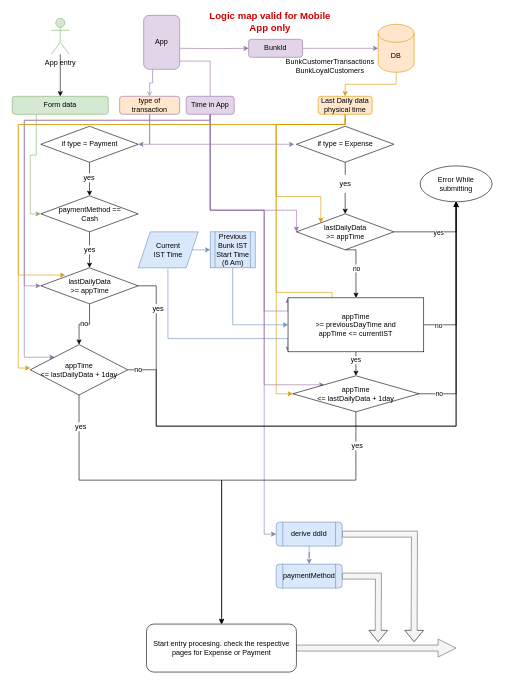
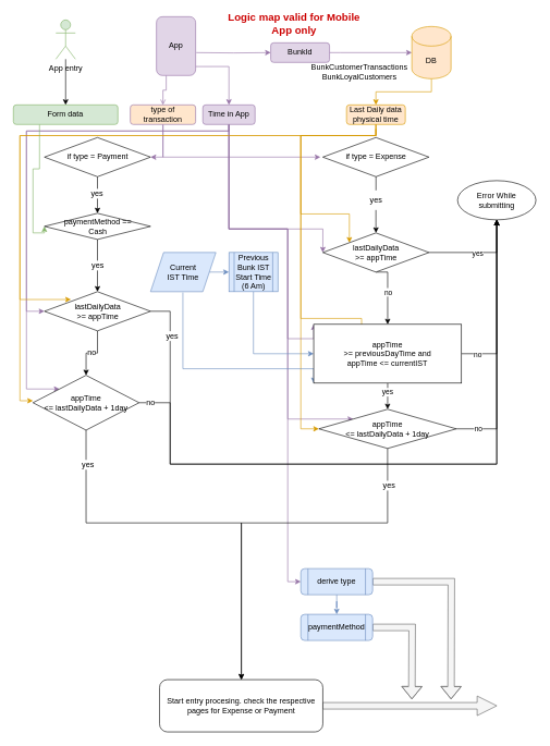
  <mxCell id="0" />
  <mxCell id="1" parent="0" />
  <mxCell id="2" style="edgeStyle=orthogonalEdgeStyle;rounded=0;orthogonalLoop=1;jettySize=auto;html=1;fillColor=#e1d5e7;strokeColor=#9673a6;" parent="1" source="4" edge="1"><mxGeometry relative="1" as="geometry"><mxPoint x="490" y="240" as="targetPoint" /><Array as="points"><mxPoint x="249" y="240" /></Array></mxGeometry></mxCell>
  <mxCell id="3" style="edgeStyle=orthogonalEdgeStyle;rounded=0;orthogonalLoop=1;jettySize=auto;html=1;exitX=0.5;exitY=1;exitDx=0;exitDy=0;entryX=1;entryY=0.5;entryDx=0;entryDy=0;fontSize=12;fontColor=#000000;fillColor=#e1d5e7;strokeColor=#9673a6;" parent="1" source="4" target="54" edge="1"><mxGeometry relative="1" as="geometry"><Array as="points"><mxPoint x="249" y="240" /></Array></mxGeometry></mxCell>
  <mxCell id="4" value="type of transaction" style="rounded=1;whiteSpace=wrap;html=1;fillColor=#ffe6cc;strokeColor=#9673a6;" parent="1" vertex="1"><mxGeometry x="199" y="160" width="100" height="30" as="geometry" /></mxCell>
  <mxCell id="5" style="edgeStyle=orthogonalEdgeStyle;rounded=0;orthogonalLoop=1;jettySize=auto;html=1;entryX=0;entryY=0.5;entryDx=0;entryDy=0;fillColor=#e1d5e7;strokeColor=#9673a6;" parent="1" source="10" target="39" edge="1"><mxGeometry relative="1" as="geometry"><Array as="points"><mxPoint x="350" y="350" /><mxPoint x="494" y="350" /></Array></mxGeometry></mxCell>
  <mxCell id="6" style="edgeStyle=orthogonalEdgeStyle;rounded=0;orthogonalLoop=1;jettySize=auto;html=1;entryX=0;entryY=0;entryDx=0;entryDy=0;fillColor=#e1d5e7;strokeColor=#9673a6;" parent="1" source="10" target="51" edge="1"><mxGeometry relative="1" as="geometry"><Array as="points"><mxPoint x="350" y="350" /><mxPoint x="440" y="350" /><mxPoint x="440" y="641" /></Array></mxGeometry></mxCell>
  <mxCell id="7" style="edgeStyle=orthogonalEdgeStyle;rounded=0;orthogonalLoop=1;jettySize=auto;html=1;exitX=0.5;exitY=1;exitDx=0;exitDy=0;entryX=0;entryY=0.5;entryDx=0;entryDy=0;fontSize=12;fontColor=#000000;fillColor=#e1d5e7;strokeColor=#9673a6;" parent="1" source="10" target="63" edge="1"><mxGeometry relative="1" as="geometry"><mxPoint x="343" y="190" as="sourcePoint" /><mxPoint x="60.5" y="476" as="targetPoint" /><Array as="points"><mxPoint x="350" y="200" /><mxPoint x="40" y="200" /><mxPoint x="40" y="476" /></Array></mxGeometry></mxCell>
  <mxCell id="8" style="edgeStyle=orthogonalEdgeStyle;rounded=0;orthogonalLoop=1;jettySize=auto;html=1;exitX=0.5;exitY=1;exitDx=0;exitDy=0;entryX=0;entryY=0;entryDx=0;entryDy=0;fontSize=12;fontColor=#000000;fillColor=#e1d5e7;strokeColor=#9673a6;" parent="1" source="10" target="67" edge="1"><mxGeometry relative="1" as="geometry"><Array as="points"><mxPoint x="350" y="200" /><mxPoint x="40" y="200" /><mxPoint x="40" y="595" /></Array></mxGeometry></mxCell>
  <mxCell id="9" style="edgeStyle=orthogonalEdgeStyle;rounded=0;orthogonalLoop=1;jettySize=auto;html=1;entryX=0;entryY=0.5;entryDx=0;entryDy=0;fontSize=12;fontColor=#000000;fillColor=#e1d5e7;strokeColor=#9673a6;" parent="1" source="10" target="72" edge="1"><mxGeometry relative="1" as="geometry"><Array as="points"><mxPoint x="350" y="350" /><mxPoint x="440" y="350" /><mxPoint x="440" y="890" /></Array></mxGeometry></mxCell>
  <mxCell id="10" value="Time in App" style="rounded=1;whiteSpace=wrap;html=1;fillColor=#e1d5e7;strokeColor=#9673a6;" parent="1" vertex="1"><mxGeometry x="310" y="160" width="80" height="30" as="geometry" /></mxCell>
  <mxCell id="11" style="edgeStyle=orthogonalEdgeStyle;rounded=0;orthogonalLoop=1;jettySize=auto;html=1;exitX=1;exitY=0.5;exitDx=0;exitDy=0;entryX=0;entryY=0.5;entryDx=0;entryDy=0;entryPerimeter=0;fillColor=#e1d5e7;strokeColor=#9673a6;" parent="1" source="12" target="16" edge="1"><mxGeometry relative="1" as="geometry"><Array as="points"><mxPoint x="520" y="80" /><mxPoint x="520" y="80" /></Array></mxGeometry></mxCell>
  <mxCell id="12" value="BunkId" style="rounded=1;whiteSpace=wrap;html=1;fillColor=#e1d5e7;strokeColor=#9673a6;" parent="1" vertex="1"><mxGeometry x="414" y="65" width="90" height="30" as="geometry" /></mxCell>
  <mxCell id="13" style="edgeStyle=orthogonalEdgeStyle;rounded=0;orthogonalLoop=1;jettySize=auto;html=1;exitX=0.5;exitY=1;exitDx=0;exitDy=0;entryX=0;entryY=0.5;entryDx=0;entryDy=0;fillColor=#dae8fc;strokeColor=#6c8ebf;" parent="1" source="14" target="44" edge="1"><mxGeometry relative="1" as="geometry" /></mxCell>
  <mxCell id="14" value="&lt;div&gt;Previous Bunk IST &lt;br&gt;&lt;/div&gt;&lt;div&gt;Start Time &lt;/div&gt;(6 Am)" style="shape=process;whiteSpace=wrap;html=1;backgroundOutline=1;fillColor=#dae8fc;strokeColor=#6c8ebf;" parent="1" vertex="1"><mxGeometry x="350" y="386" width="75" height="60" as="geometry" /></mxCell>
  <mxCell id="15" style="edgeStyle=orthogonalEdgeStyle;rounded=0;orthogonalLoop=1;jettySize=auto;html=1;exitX=0.5;exitY=1;exitDx=0;exitDy=0;exitPerimeter=0;fillColor=#ffe6cc;strokeColor=#d79b00;" parent="1" source="16" target="26" edge="1"><mxGeometry relative="1" as="geometry" /></mxCell>
  <mxCell id="16" value="DB" style="shape=cylinder3;whiteSpace=wrap;html=1;boundedLbl=1;backgroundOutline=1;size=15;fillColor=#ffe6cc;strokeColor=#d79b00;" parent="1" vertex="1"><mxGeometry x="630" y="40" width="60" height="80" as="geometry" /></mxCell>
- <mxCell id="17" style="edgeStyle=orthogonalEdgeStyle;rounded=0;orthogonalLoop=1;jettySize=auto;html=1;entryX=0.5;entryY=0;entryDx=0;entryDy=0;exitX=1;exitY=0.848;exitDx=0;exitDy=0;exitPerimeter=0;fillColor=#e1d5e7;strokeColor=#9673a6;endArrow=none;" parent="1" source="30" target="10" edge="1"><mxGeometry relative="1" as="geometry"><mxPoint x="299" y="110" as="sourcePoint" /><Array as="points"><mxPoint x="350" y="101" /></Array></mxGeometry></mxCell>
+ <mxCell id="17" style="edgeStyle=orthogonalEdgeStyle;rounded=0;orthogonalLoop=1;jettySize=auto;html=1;entryX=0.5;entryY=0;entryDx=0;entryDy=0;exitX=1;exitY=0.848;exitDx=0;exitDy=0;exitPerimeter=0;fillColor=#e1d5e7;strokeColor=#9673a6;" parent="1" source="30" target="10" edge="1"><mxGeometry relative="1" as="geometry"><mxPoint x="299" y="110" as="sourcePoint" /><Array as="points"><mxPoint x="350" y="101" /></Array></mxGeometry></mxCell>
  <mxCell id="18" style="edgeStyle=orthogonalEdgeStyle;rounded=0;orthogonalLoop=1;jettySize=auto;html=1;entryX=0.5;entryY=0;entryDx=0;entryDy=0;exitX=0.25;exitY=1;exitDx=0;exitDy=0;fillColor=#e1d5e7;strokeColor=#9673a6;endArrow=open;" parent="1" source="30" target="4" edge="1"><mxGeometry relative="1" as="geometry"><mxPoint x="260" y="140" as="sourcePoint" /></mxGeometry></mxCell>
  <mxCell id="19" style="edgeStyle=orthogonalEdgeStyle;rounded=0;orthogonalLoop=1;jettySize=auto;html=1;entryX=0.5;entryY=0;entryDx=0;entryDy=0;" parent="1" source="20" target="28" edge="1"><mxGeometry relative="1" as="geometry" /></mxCell>
  <mxCell id="20" value="App entry" style="shape=umlActor;verticalLabelPosition=bottom;verticalAlign=top;html=1;outlineConnect=0;fillColor=#d5e8d4;strokeColor=#82b366;" parent="1" vertex="1"><mxGeometry x="85" y="30" width="30" height="60" as="geometry" /></mxCell>
  <mxCell id="21" style="edgeStyle=orthogonalEdgeStyle;rounded=0;orthogonalLoop=1;jettySize=auto;html=1;entryX=0;entryY=0;entryDx=0;entryDy=0;fillColor=#ffe6cc;strokeColor=#d79b00;" parent="1" target="39" edge="1"><mxGeometry relative="1" as="geometry"><mxPoint x="575" y="197" as="sourcePoint" /><mxPoint x="534.375" y="378" as="targetPoint" /><Array as="points"><mxPoint x="575" y="207" /><mxPoint x="460" y="207" /><mxPoint x="460" y="327" /><mxPoint x="534" y="327" /></Array></mxGeometry></mxCell>
  <mxCell id="22" style="edgeStyle=orthogonalEdgeStyle;rounded=0;orthogonalLoop=1;jettySize=auto;html=1;entryX=0.324;entryY=0.144;entryDx=0;entryDy=0;entryPerimeter=0;fillColor=#ffe6cc;strokeColor=#d79b00;" parent="1" target="44" edge="1"><mxGeometry relative="1" as="geometry"><mxPoint x="575" y="197" as="sourcePoint" /><mxPoint x="553.507" y="515.24" as="targetPoint" /><Array as="points"><mxPoint x="575" y="207" /><mxPoint x="460" y="207" /><mxPoint x="460" y="487" /><mxPoint x="553" y="487" /></Array></mxGeometry></mxCell>
  <mxCell id="23" style="edgeStyle=orthogonalEdgeStyle;rounded=0;orthogonalLoop=1;jettySize=auto;html=1;exitX=0.5;exitY=1;exitDx=0;exitDy=0;entryX=0;entryY=0;entryDx=0;entryDy=0;fontSize=12;fontColor=#000000;fillColor=#ffe6cc;strokeColor=#d79b00;" parent="1" edge="1"><mxGeometry relative="1" as="geometry"><mxPoint x="575" y="187" as="sourcePoint" /><mxPoint x="108.125" y="458" as="targetPoint" /><Array as="points"><mxPoint x="575" y="207" /><mxPoint x="30" y="207" /><mxPoint x="30" y="458" /></Array></mxGeometry></mxCell>
  <mxCell id="24" style="edgeStyle=orthogonalEdgeStyle;rounded=0;orthogonalLoop=1;jettySize=auto;html=1;exitX=0.5;exitY=1;exitDx=0;exitDy=0;entryX=0;entryY=0.5;entryDx=0;entryDy=0;fontSize=12;fontColor=#000000;fillColor=#ffe6cc;strokeColor=#d79b00;" parent="1" target="51" edge="1"><mxGeometry relative="1" as="geometry"><mxPoint x="575" y="187" as="sourcePoint" /><mxPoint x="487.74" y="653" as="targetPoint" /><Array as="points"><mxPoint x="575" y="207" /><mxPoint x="460" y="207" /><mxPoint x="460" y="656" /></Array></mxGeometry></mxCell>
  <mxCell id="25" style="edgeStyle=orthogonalEdgeStyle;rounded=0;orthogonalLoop=1;jettySize=auto;html=1;exitX=0.5;exitY=1;exitDx=0;exitDy=0;entryX=0;entryY=0.5;entryDx=0;entryDy=0;fontSize=12;fontColor=#000000;fillColor=#ffe6cc;strokeColor=#d79b00;" parent="1" edge="1"><mxGeometry relative="1" as="geometry"><mxPoint x="575" y="187" as="sourcePoint" /><mxPoint x="50" y="613" as="targetPoint" /><Array as="points"><mxPoint x="575" y="207" /><mxPoint x="30" y="207" /><mxPoint x="30" y="613" /></Array></mxGeometry></mxCell>
  <mxCell id="26" value="Last Daily data physical time" style="rounded=1;whiteSpace=wrap;html=1;fillColor=#ffe6cc;strokeColor=#d79b00;" parent="1" vertex="1"><mxGeometry x="530" y="160" width="90" height="30" as="geometry" /></mxCell>
  <mxCell id="27" style="edgeStyle=orthogonalEdgeStyle;rounded=0;orthogonalLoop=1;jettySize=auto;html=1;exitX=0.25;exitY=1;exitDx=0;exitDy=0;entryX=0;entryY=0.5;entryDx=0;entryDy=0;fontSize=12;fontColor=#000000;fillColor=#d5e8d4;strokeColor=#82b366;" parent="1" source="28" target="59" edge="1"><mxGeometry relative="1" as="geometry"><Array as="points"><mxPoint x="60" y="258" /><mxPoint x="50" y="258" /><mxPoint x="50" y="356" /></Array></mxGeometry></mxCell>
  <mxCell id="28" value="Form data" style="rounded=1;whiteSpace=wrap;html=1;fillColor=#d5e8d4;strokeColor=#82b366;" parent="1" vertex="1"><mxGeometry x="20" y="160" width="160" height="30" as="geometry" /></mxCell>
  <mxCell id="29" style="edgeStyle=orthogonalEdgeStyle;rounded=0;orthogonalLoop=1;jettySize=auto;html=1;fontSize=12;fontColor=#000000;fillColor=#e1d5e7;strokeColor=#9673a6;" parent="1" target="12" edge="1"><mxGeometry relative="1" as="geometry"><mxPoint x="300" y="80" as="sourcePoint" /></mxGeometry></mxCell>
  <mxCell id="30" value="App" style="rounded=1;whiteSpace=wrap;html=1;fillColor=#e1d5e7;strokeColor=#9673a6;" parent="1" vertex="1"><mxGeometry x="239" y="25" width="60" height="90" as="geometry" /></mxCell>
  <mxCell id="31" value="&lt;div&gt;Error While &lt;br&gt;&lt;/div&gt;&lt;div&gt;submitting&lt;/div&gt;" style="ellipse;whiteSpace=wrap;html=1;" parent="1" vertex="1"><mxGeometry x="700" y="276" width="120" height="60" as="geometry" /></mxCell>
  <mxCell id="32" style="edgeStyle=orthogonalEdgeStyle;rounded=0;orthogonalLoop=1;jettySize=auto;html=1;entryX=0;entryY=0.5;entryDx=0;entryDy=0;exitX=1;exitY=0.5;exitDx=0;exitDy=0;fillColor=#dae8fc;strokeColor=#6c8ebf;" parent="1" source="34" target="14" edge="1"><mxGeometry relative="1" as="geometry"><mxPoint x="320" y="416" as="sourcePoint" /></mxGeometry></mxCell>
  <mxCell id="33" style="edgeStyle=orthogonalEdgeStyle;rounded=0;orthogonalLoop=1;jettySize=auto;html=1;exitX=0.495;exitY=1.021;exitDx=0;exitDy=0;entryX=0;entryY=1;entryDx=0;entryDy=0;exitPerimeter=0;fillColor=#dae8fc;strokeColor=#6c8ebf;" parent="1" source="34" target="44" edge="1"><mxGeometry relative="1" as="geometry"><Array as="points"><mxPoint x="280" y="564" /></Array><mxPoint x="280" y="446" as="sourcePoint" /></mxGeometry></mxCell>
  <mxCell id="34" value="Current &lt;br&gt;IST Time" style="shape=parallelogram;perimeter=parallelogramPerimeter;whiteSpace=wrap;html=1;fixedSize=1;fillColor=#dae8fc;strokeColor=#6c8ebf;" parent="1" vertex="1"><mxGeometry x="230" y="386" width="100" height="60" as="geometry" /></mxCell>
  <mxCell id="35" style="edgeStyle=orthogonalEdgeStyle;rounded=0;orthogonalLoop=1;jettySize=auto;html=1;entryX=0.5;entryY=1;entryDx=0;entryDy=0;exitX=1;exitY=0.5;exitDx=0;exitDy=0;" parent="1" source="39" target="31" edge="1"><mxGeometry relative="1" as="geometry"><mxPoint x="760" y="346" as="targetPoint" /></mxGeometry></mxCell>
  <mxCell id="36" value="yes" style="edgeLabel;html=1;align=center;verticalAlign=middle;resizable=0;points=[];" parent="35" vertex="1" connectable="0"><mxGeometry x="-0.716" y="-2" relative="1" as="geometry"><mxPoint x="52" y="-2" as="offset" /></mxGeometry></mxCell>
  <mxCell id="37" value="" style="edgeStyle=orthogonalEdgeStyle;rounded=0;orthogonalLoop=1;jettySize=auto;html=1;exitX=0.5;exitY=1;exitDx=0;exitDy=0;" parent="1" source="39" target="44" edge="1"><mxGeometry relative="1" as="geometry"><Array as="points"><mxPoint x="593" y="416" /></Array></mxGeometry></mxCell>
  <mxCell id="38" value="no" style="edgeLabel;html=1;align=center;verticalAlign=middle;resizable=0;points=[];" parent="37" vertex="1" connectable="0"><mxGeometry x="-0.366" relative="1" as="geometry"><mxPoint y="17" as="offset" /></mxGeometry></mxCell>
  <mxCell id="39" value="lastDailyData &lt;br&gt;&amp;gt;= appTime" style="rhombus;whiteSpace=wrap;html=1;" parent="1" vertex="1"><mxGeometry x="493.75" y="356" width="162.5" height="60" as="geometry" /></mxCell>
  <mxCell id="40" style="edgeStyle=orthogonalEdgeStyle;rounded=0;orthogonalLoop=1;jettySize=auto;html=1;exitX=0.5;exitY=1;exitDx=0;exitDy=0;entryX=0;entryY=0;entryDx=0;entryDy=0;fillColor=#e1d5e7;strokeColor=#9673a6;" parent="1" source="10" target="44" edge="1"><mxGeometry relative="1" as="geometry"><mxPoint x="460" y="386" as="sourcePoint" /><Array as="points"><mxPoint x="350" y="350" /><mxPoint x="440" y="350" /><mxPoint x="440" y="518" /></Array></mxGeometry></mxCell>
  <mxCell id="41" style="edgeStyle=orthogonalEdgeStyle;rounded=0;orthogonalLoop=1;jettySize=auto;html=1;exitX=1;exitY=0.5;exitDx=0;exitDy=0;entryX=0.5;entryY=1;entryDx=0;entryDy=0;" parent="1" source="44" target="31" edge="1"><mxGeometry relative="1" as="geometry"><mxPoint x="760" y="386" as="targetPoint" /></mxGeometry></mxCell>
  <mxCell id="42" value="no" style="edgeLabel;html=1;align=center;verticalAlign=middle;resizable=0;points=[];" parent="41" vertex="1" connectable="0"><mxGeometry x="-0.672" y="1" relative="1" as="geometry"><mxPoint x="-18" y="1" as="offset" /></mxGeometry></mxCell>
  <mxCell id="43" value="yes" style="edgeStyle=orthogonalEdgeStyle;rounded=0;orthogonalLoop=1;jettySize=auto;html=1;" parent="1" source="44" target="51" edge="1"><mxGeometry x="-0.301" relative="1" as="geometry"><mxPoint as="offset" /></mxGeometry></mxCell>
  <mxCell id="44" value="appTime&lt;br&gt;&amp;gt;= previousDayTime and &lt;br&gt;appTime &amp;lt;= currentIST " style="whiteSpace=wrap;html=1;rounded=0;" parent="1" vertex="1"><mxGeometry x="479.75" y="496" width="226.25" height="90" as="geometry" /></mxCell>
  <mxCell id="45" value="" style="edgeStyle=orthogonalEdgeStyle;rounded=0;orthogonalLoop=1;jettySize=auto;html=1;startArrow=none;" parent="1" source="55" target="39" edge="1"><mxGeometry relative="1" as="geometry"><mxPoint x="575.1" y="335.963" as="sourcePoint" /></mxGeometry></mxCell>
  <mxCell id="46" value="if type = Expense" style="rhombus;whiteSpace=wrap;html=1;" parent="1" vertex="1"><mxGeometry x="493.75" y="210" width="162.5" height="60" as="geometry" /></mxCell>
  <mxCell id="47" style="edgeStyle=orthogonalEdgeStyle;rounded=0;orthogonalLoop=1;jettySize=auto;html=1;exitX=1;exitY=0.5;exitDx=0;exitDy=0;entryX=0.5;entryY=1;entryDx=0;entryDy=0;" parent="1" source="51" target="31" edge="1"><mxGeometry relative="1" as="geometry"><mxPoint x="760" y="340" as="targetPoint" /></mxGeometry></mxCell>
  <mxCell id="48" value="no" style="edgeLabel;html=1;align=center;verticalAlign=middle;resizable=0;points=[];" parent="47" vertex="1" connectable="0"><mxGeometry x="-0.744" relative="1" as="geometry"><mxPoint x="-16" as="offset" /></mxGeometry></mxCell>
  <mxCell id="49" style="edgeStyle=orthogonalEdgeStyle;rounded=0;orthogonalLoop=1;jettySize=auto;html=1;exitX=0.5;exitY=1;exitDx=0;exitDy=0;fontSize=12;fontColor=#000000;" parent="1" source="51" target="69" edge="1"><mxGeometry relative="1" as="geometry"><Array as="points"><mxPoint x="593" y="800" /><mxPoint x="369" y="800" /></Array></mxGeometry></mxCell>
  <mxCell id="50" value="yes" style="edgeLabel;html=1;align=center;verticalAlign=middle;resizable=0;points=[];fontSize=12;fontColor=#000000;" parent="49" vertex="1" connectable="0"><mxGeometry x="-0.803" y="2" relative="1" as="geometry"><mxPoint as="offset" /></mxGeometry></mxCell>
  <mxCell id="51" value="appTime &lt;br&gt;&amp;lt;= lastDailyData + 1day" style="rhombus;whiteSpace=wrap;html=1;" parent="1" vertex="1"><mxGeometry x="487.74" y="626" width="210.26" height="60" as="geometry" /></mxCell>
  <mxCell id="52" value="" style="edgeStyle=orthogonalEdgeStyle;rounded=0;orthogonalLoop=1;jettySize=auto;html=1;fontSize=16;fontColor=#CC0000;" parent="1" source="54" target="59" edge="1"><mxGeometry relative="1" as="geometry" /></mxCell>
  <mxCell id="53" value="yes" style="edgeLabel;html=1;align=center;verticalAlign=middle;resizable=0;points=[];fontSize=12;fontColor=#000000;" parent="52" vertex="1" connectable="0"><mxGeometry x="-0.127" y="-1" relative="1" as="geometry"><mxPoint y="1" as="offset" /></mxGeometry></mxCell>
  <mxCell id="54" value="if type = Payment" style="rhombus;whiteSpace=wrap;html=1;" parent="1" vertex="1"><mxGeometry x="67.5" y="210" width="162.5" height="60" as="geometry" /></mxCell>
  <mxCell id="55" value="yes" style="text;html=1;align=center;verticalAlign=middle;resizable=0;points=[];autosize=1;strokeColor=none;fillColor=none;" parent="1" vertex="1"><mxGeometry x="555" y="291" width="40" height="30" as="geometry" /></mxCell>
  <mxCell id="56" value="" style="edgeStyle=orthogonalEdgeStyle;rounded=0;orthogonalLoop=1;jettySize=auto;html=1;endArrow=none;" parent="1" source="46" target="55" edge="1"><mxGeometry relative="1" as="geometry"><mxPoint x="575" y="270" as="sourcePoint" /><mxPoint x="575" y="356" as="targetPoint" /></mxGeometry></mxCell>
  <mxCell id="57" value="&lt;font style=&quot;font-size: 16px;&quot; color=&quot;#CC0000&quot;&gt;&lt;b&gt;Logic map valid for Mobile App only&lt;/b&gt;&lt;/font&gt;" style="text;html=1;strokeColor=none;fillColor=none;align=center;verticalAlign=middle;whiteSpace=wrap;rounded=0;" parent="1" vertex="1"><mxGeometry x="340" y="20" width="220" height="30" as="geometry" /></mxCell>
  <mxCell id="58" value="yes" style="edgeStyle=orthogonalEdgeStyle;rounded=0;orthogonalLoop=1;jettySize=auto;html=1;fontSize=12;fontColor=#000000;" parent="1" source="59" target="63" edge="1"><mxGeometry relative="1" as="geometry" /></mxCell>
- <mxCell id="59" value="paymentMethod == &lt;br&gt;Cash" style="rhombus;whiteSpace=wrap;html=1;" parent="1" vertex="1"><mxGeometry x="67.5" y="326" width="162.5" height="60" as="geometry" /></mxCell>
+ <mxCell id="59" value="paymentMethod == &lt;br&gt;Cash" style="rhombus;whiteSpace=wrap;html=1;" parent="1" vertex="1"><mxGeometry x="67.5" y="326" width="162.5" height="40" as="geometry" /></mxCell>
  <mxCell id="60" style="edgeStyle=orthogonalEdgeStyle;rounded=0;orthogonalLoop=1;jettySize=auto;html=1;exitX=1;exitY=0.5;exitDx=0;exitDy=0;entryX=0.5;entryY=1;entryDx=0;entryDy=0;fontSize=12;fontColor=#000000;" parent="1" source="63" target="31" edge="1"><mxGeometry relative="1" as="geometry"><Array as="points"><mxPoint x="260" y="476" /><mxPoint x="260" y="710" /><mxPoint x="760" y="710" /></Array></mxGeometry></mxCell>
  <mxCell id="61" value="yes" style="edgeLabel;html=1;align=center;verticalAlign=middle;resizable=0;points=[];fontSize=12;fontColor=#000000;" parent="60" vertex="1" connectable="0"><mxGeometry x="-0.883" y="2" relative="1" as="geometry"><mxPoint as="offset" /></mxGeometry></mxCell>
  <mxCell id="62" value="no" style="edgeStyle=orthogonalEdgeStyle;rounded=0;orthogonalLoop=1;jettySize=auto;html=1;fontSize=12;fontColor=#000000;" parent="1" source="63" target="67" edge="1"><mxGeometry relative="1" as="geometry" /></mxCell>
  <mxCell id="63" value="lastDailyData &lt;br&gt;&amp;gt;= appTime" style="rhombus;whiteSpace=wrap;html=1;" parent="1" vertex="1"><mxGeometry x="67.5" y="446" width="162.5" height="60" as="geometry" /></mxCell>
  <mxCell id="64" value="no" style="edgeStyle=orthogonalEdgeStyle;rounded=0;orthogonalLoop=1;jettySize=auto;html=1;entryX=0.5;entryY=1;entryDx=0;entryDy=0;fontSize=12;fontColor=#000000;exitX=1;exitY=0.5;exitDx=0;exitDy=0;" parent="1" source="67" edge="1"><mxGeometry x="-0.966" relative="1" as="geometry"><mxPoint x="212.5" y="616" as="sourcePoint" /><mxPoint x="760" y="336" as="targetPoint" /><Array as="points"><mxPoint x="260" y="616" /><mxPoint x="260" y="710" /><mxPoint x="760" y="710" /></Array><mxPoint as="offset" /></mxGeometry></mxCell>
  <mxCell id="65" style="edgeStyle=orthogonalEdgeStyle;rounded=0;orthogonalLoop=1;jettySize=auto;html=1;exitX=0.5;exitY=1;exitDx=0;exitDy=0;fontSize=12;fontColor=#000000;" parent="1" source="67" target="69" edge="1"><mxGeometry relative="1" as="geometry"><Array as="points"><mxPoint x="131" y="800" /><mxPoint x="369" y="800" /></Array></mxGeometry></mxCell>
  <mxCell id="66" value="yes" style="edgeLabel;html=1;align=center;verticalAlign=middle;resizable=0;points=[];fontSize=12;fontColor=#000000;" parent="65" vertex="1" connectable="0"><mxGeometry x="-0.829" y="2" relative="1" as="geometry"><mxPoint as="offset" /></mxGeometry></mxCell>
  <mxCell id="67" value="appTime &lt;br&gt;&amp;lt;= lastDailyData + 1day" style="rhombus;whiteSpace=wrap;html=1;" parent="1" vertex="1"><mxGeometry x="50" y="574" width="162.5" height="84" as="geometry" /></mxCell>
  <mxCell id="68" style="edgeStyle=orthogonalEdgeStyle;rounded=0;orthogonalLoop=1;jettySize=auto;html=1;exitX=1;exitY=0.5;exitDx=0;exitDy=0;fontSize=12;fontColor=#000000;shape=arrow;fillColor=#f5f5f5;strokeColor=#666666;" parent="1" source="69" edge="1"><mxGeometry relative="1" as="geometry"><mxPoint x="760" y="1080" as="targetPoint" /></mxGeometry></mxCell>
  <mxCell id="69" value="Start entry procesing. check the respective pages for Expense or Payment" style="rounded=1;whiteSpace=wrap;html=1;fontSize=12;fontColor=#000000;" parent="1" vertex="1"><mxGeometry x="243.75" y="1040" width="250" height="80" as="geometry" /></mxCell>
  <mxCell id="70" value="" style="edgeStyle=orthogonalEdgeStyle;rounded=0;orthogonalLoop=1;jettySize=auto;html=1;fontSize=12;fontColor=#000000;fillColor=#dae8fc;strokeColor=#6c8ebf;" parent="1" source="72" target="74" edge="1"><mxGeometry relative="1" as="geometry" /></mxCell>
  <mxCell id="71" style="edgeStyle=orthogonalEdgeStyle;shape=flexArrow;rounded=0;orthogonalLoop=1;jettySize=auto;html=1;exitX=1;exitY=0.5;exitDx=0;exitDy=0;fontSize=12;fontColor=#000000;fillColor=#f5f5f5;strokeColor=#666666;" parent="1" source="72" edge="1"><mxGeometry relative="1" as="geometry"><mxPoint x="690" y="1070" as="targetPoint" /></mxGeometry></mxCell>
- <mxCell id="72" value="derive ddId" style="shape=process;whiteSpace=wrap;html=1;backgroundOutline=1;fillColor=#dae8fc;strokeColor=#6c8ebf;rounded=1;" parent="1" vertex="1"><mxGeometry x="460" y="870" width="110" height="40" as="geometry" /></mxCell>
+ <mxCell id="72" value="derive type" style="shape=process;whiteSpace=wrap;html=1;backgroundOutline=1;fillColor=#dae8fc;strokeColor=#6c8ebf;rounded=1;" parent="1" vertex="1"><mxGeometry x="460" y="870" width="110" height="40" as="geometry" /></mxCell>
  <mxCell id="73" style="edgeStyle=orthogonalEdgeStyle;shape=flexArrow;rounded=0;orthogonalLoop=1;jettySize=auto;html=1;exitX=1;exitY=0.5;exitDx=0;exitDy=0;fontSize=12;fontColor=#000000;fillColor=#f5f5f5;strokeColor=#666666;" parent="1" source="74" edge="1"><mxGeometry relative="1" as="geometry"><mxPoint x="630" y="1070" as="targetPoint" /></mxGeometry></mxCell>
  <mxCell id="74" value="paymentMethod" style="shape=process;whiteSpace=wrap;html=1;backgroundOutline=1;fillColor=#dae8fc;strokeColor=#6c8ebf;rounded=1;" parent="1" vertex="1"><mxGeometry x="460" y="940" width="110" height="40" as="geometry" /></mxCell>
  <mxCell id="75" value="&lt;div&gt;BunkCustomerTransactions&lt;/div&gt;&lt;div&gt;BunkLoyalCustomers&lt;br&gt;&lt;/div&gt;" style="text;html=1;strokeColor=none;fillColor=none;align=center;verticalAlign=middle;whiteSpace=wrap;rounded=0;strokeWidth=4;fontSize=12;fontColor=#000000;" parent="1" vertex="1"><mxGeometry x="520" y="95" width="60" height="30" as="geometry" /></mxCell>
